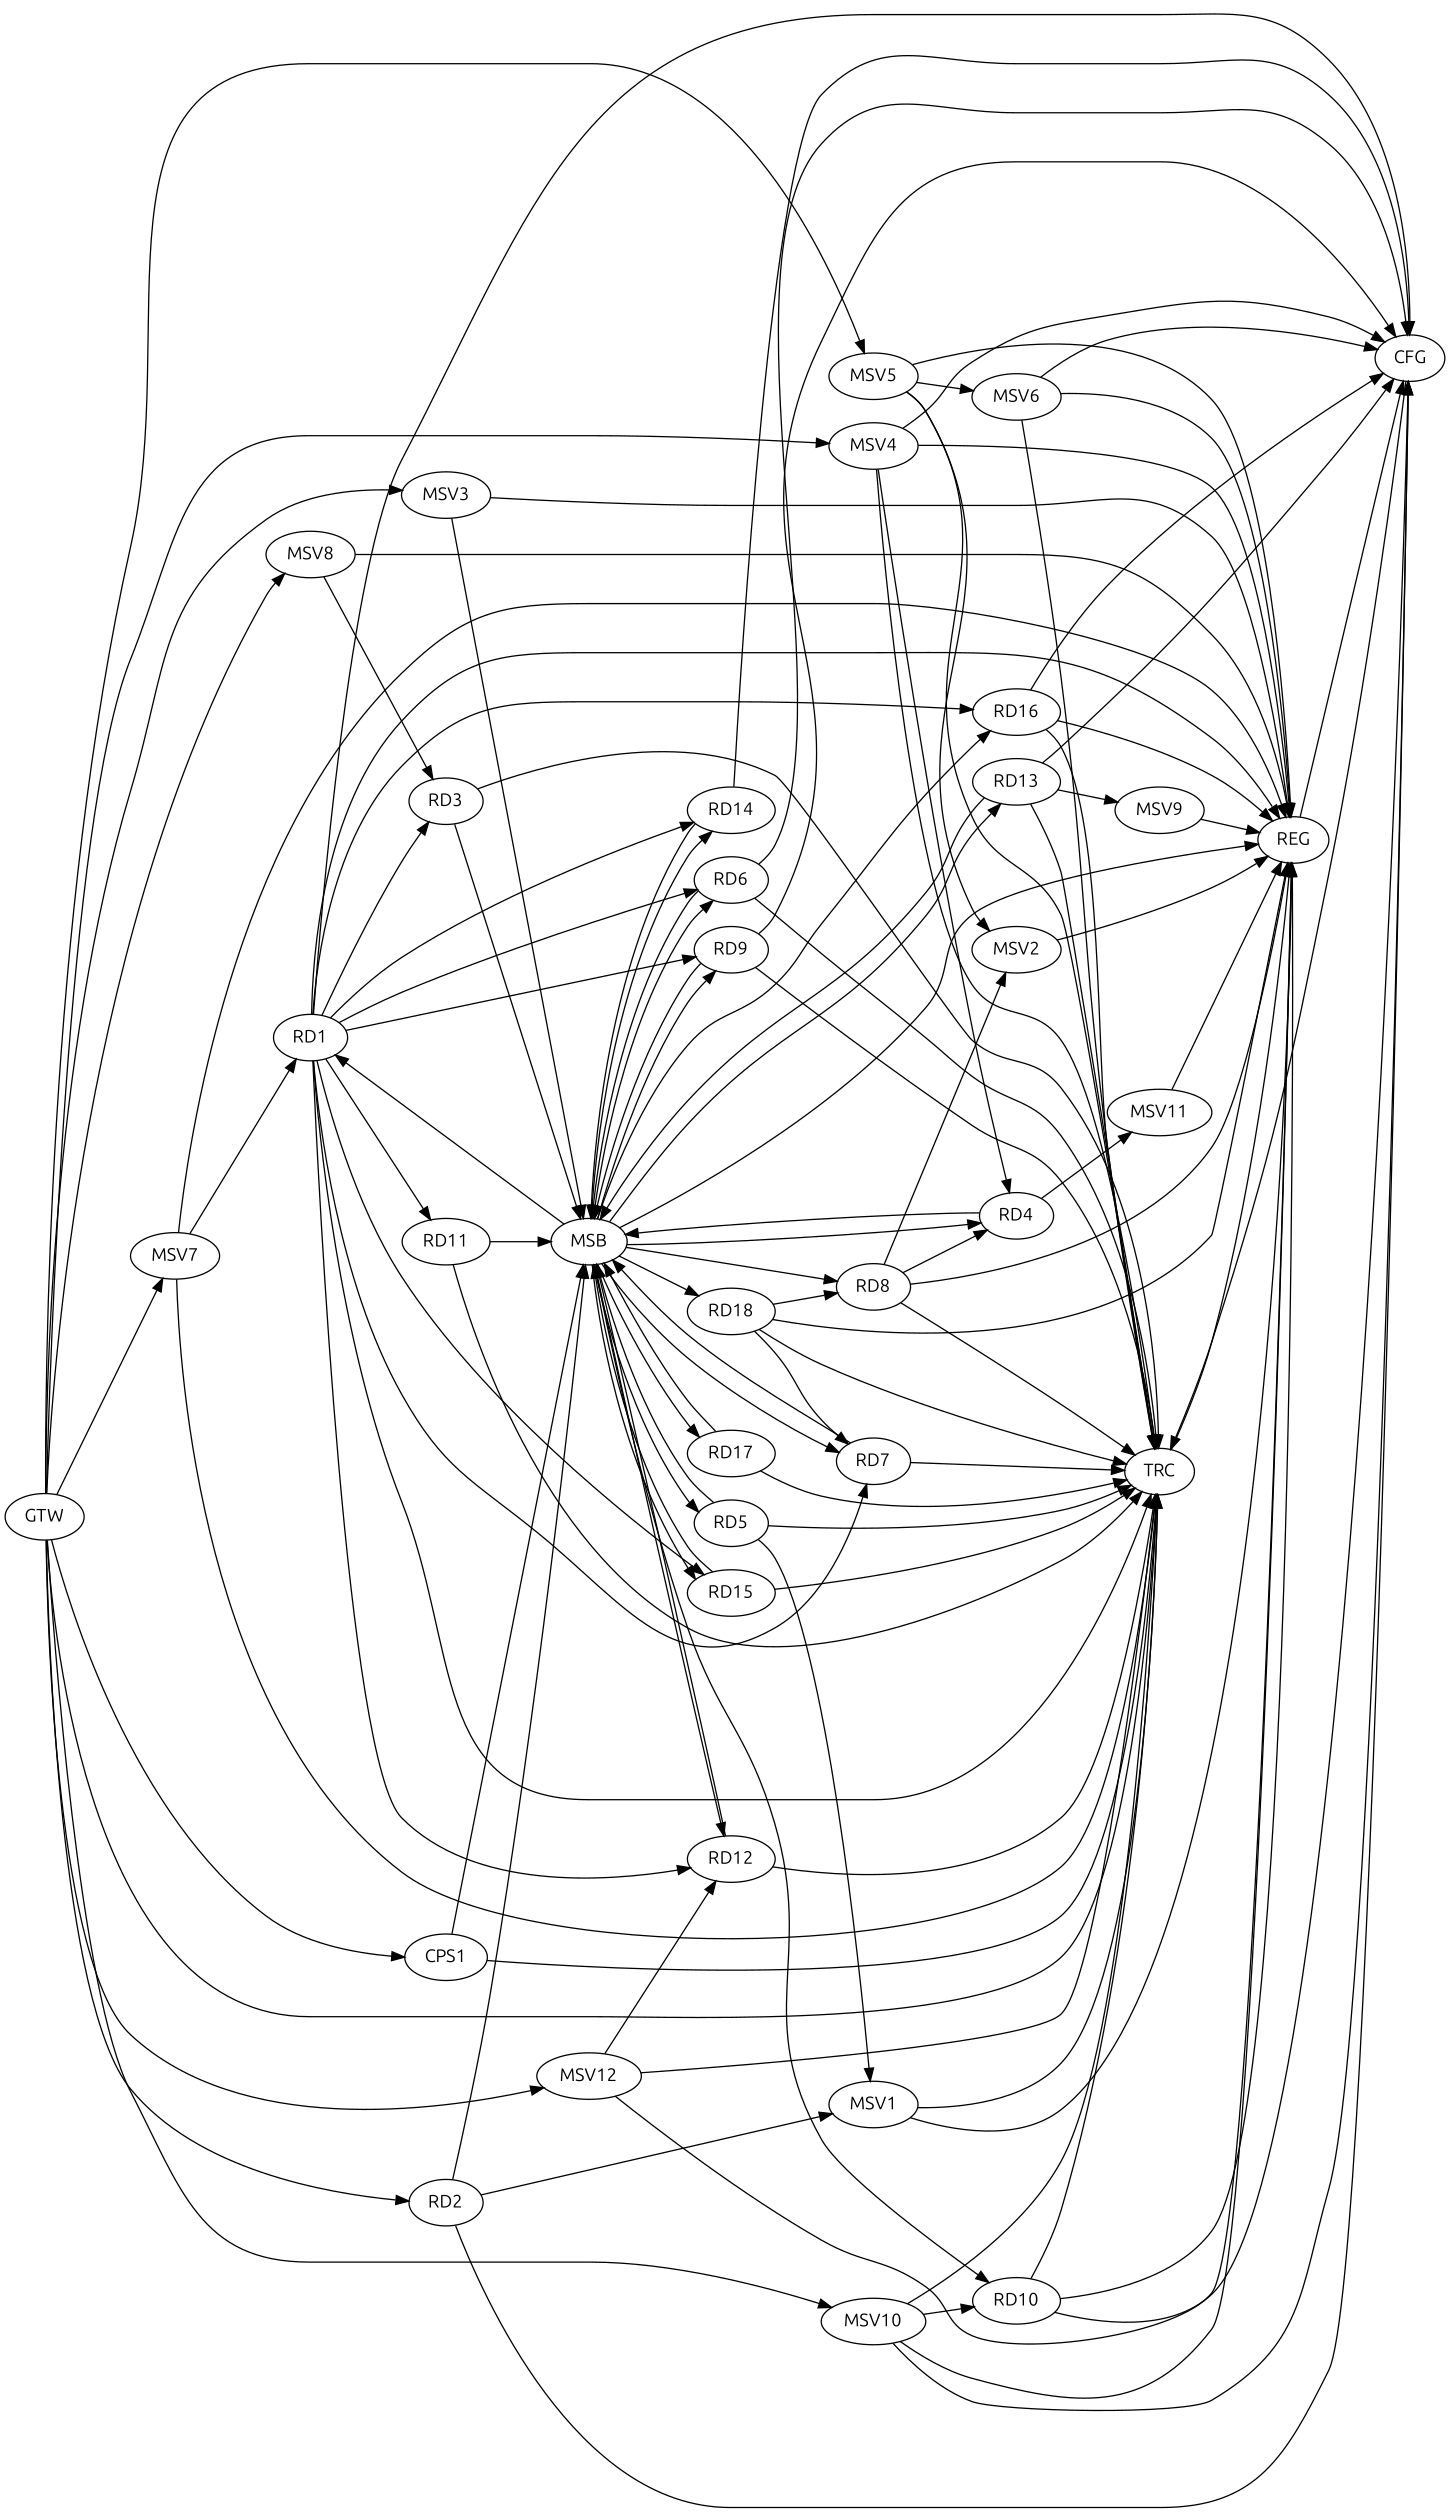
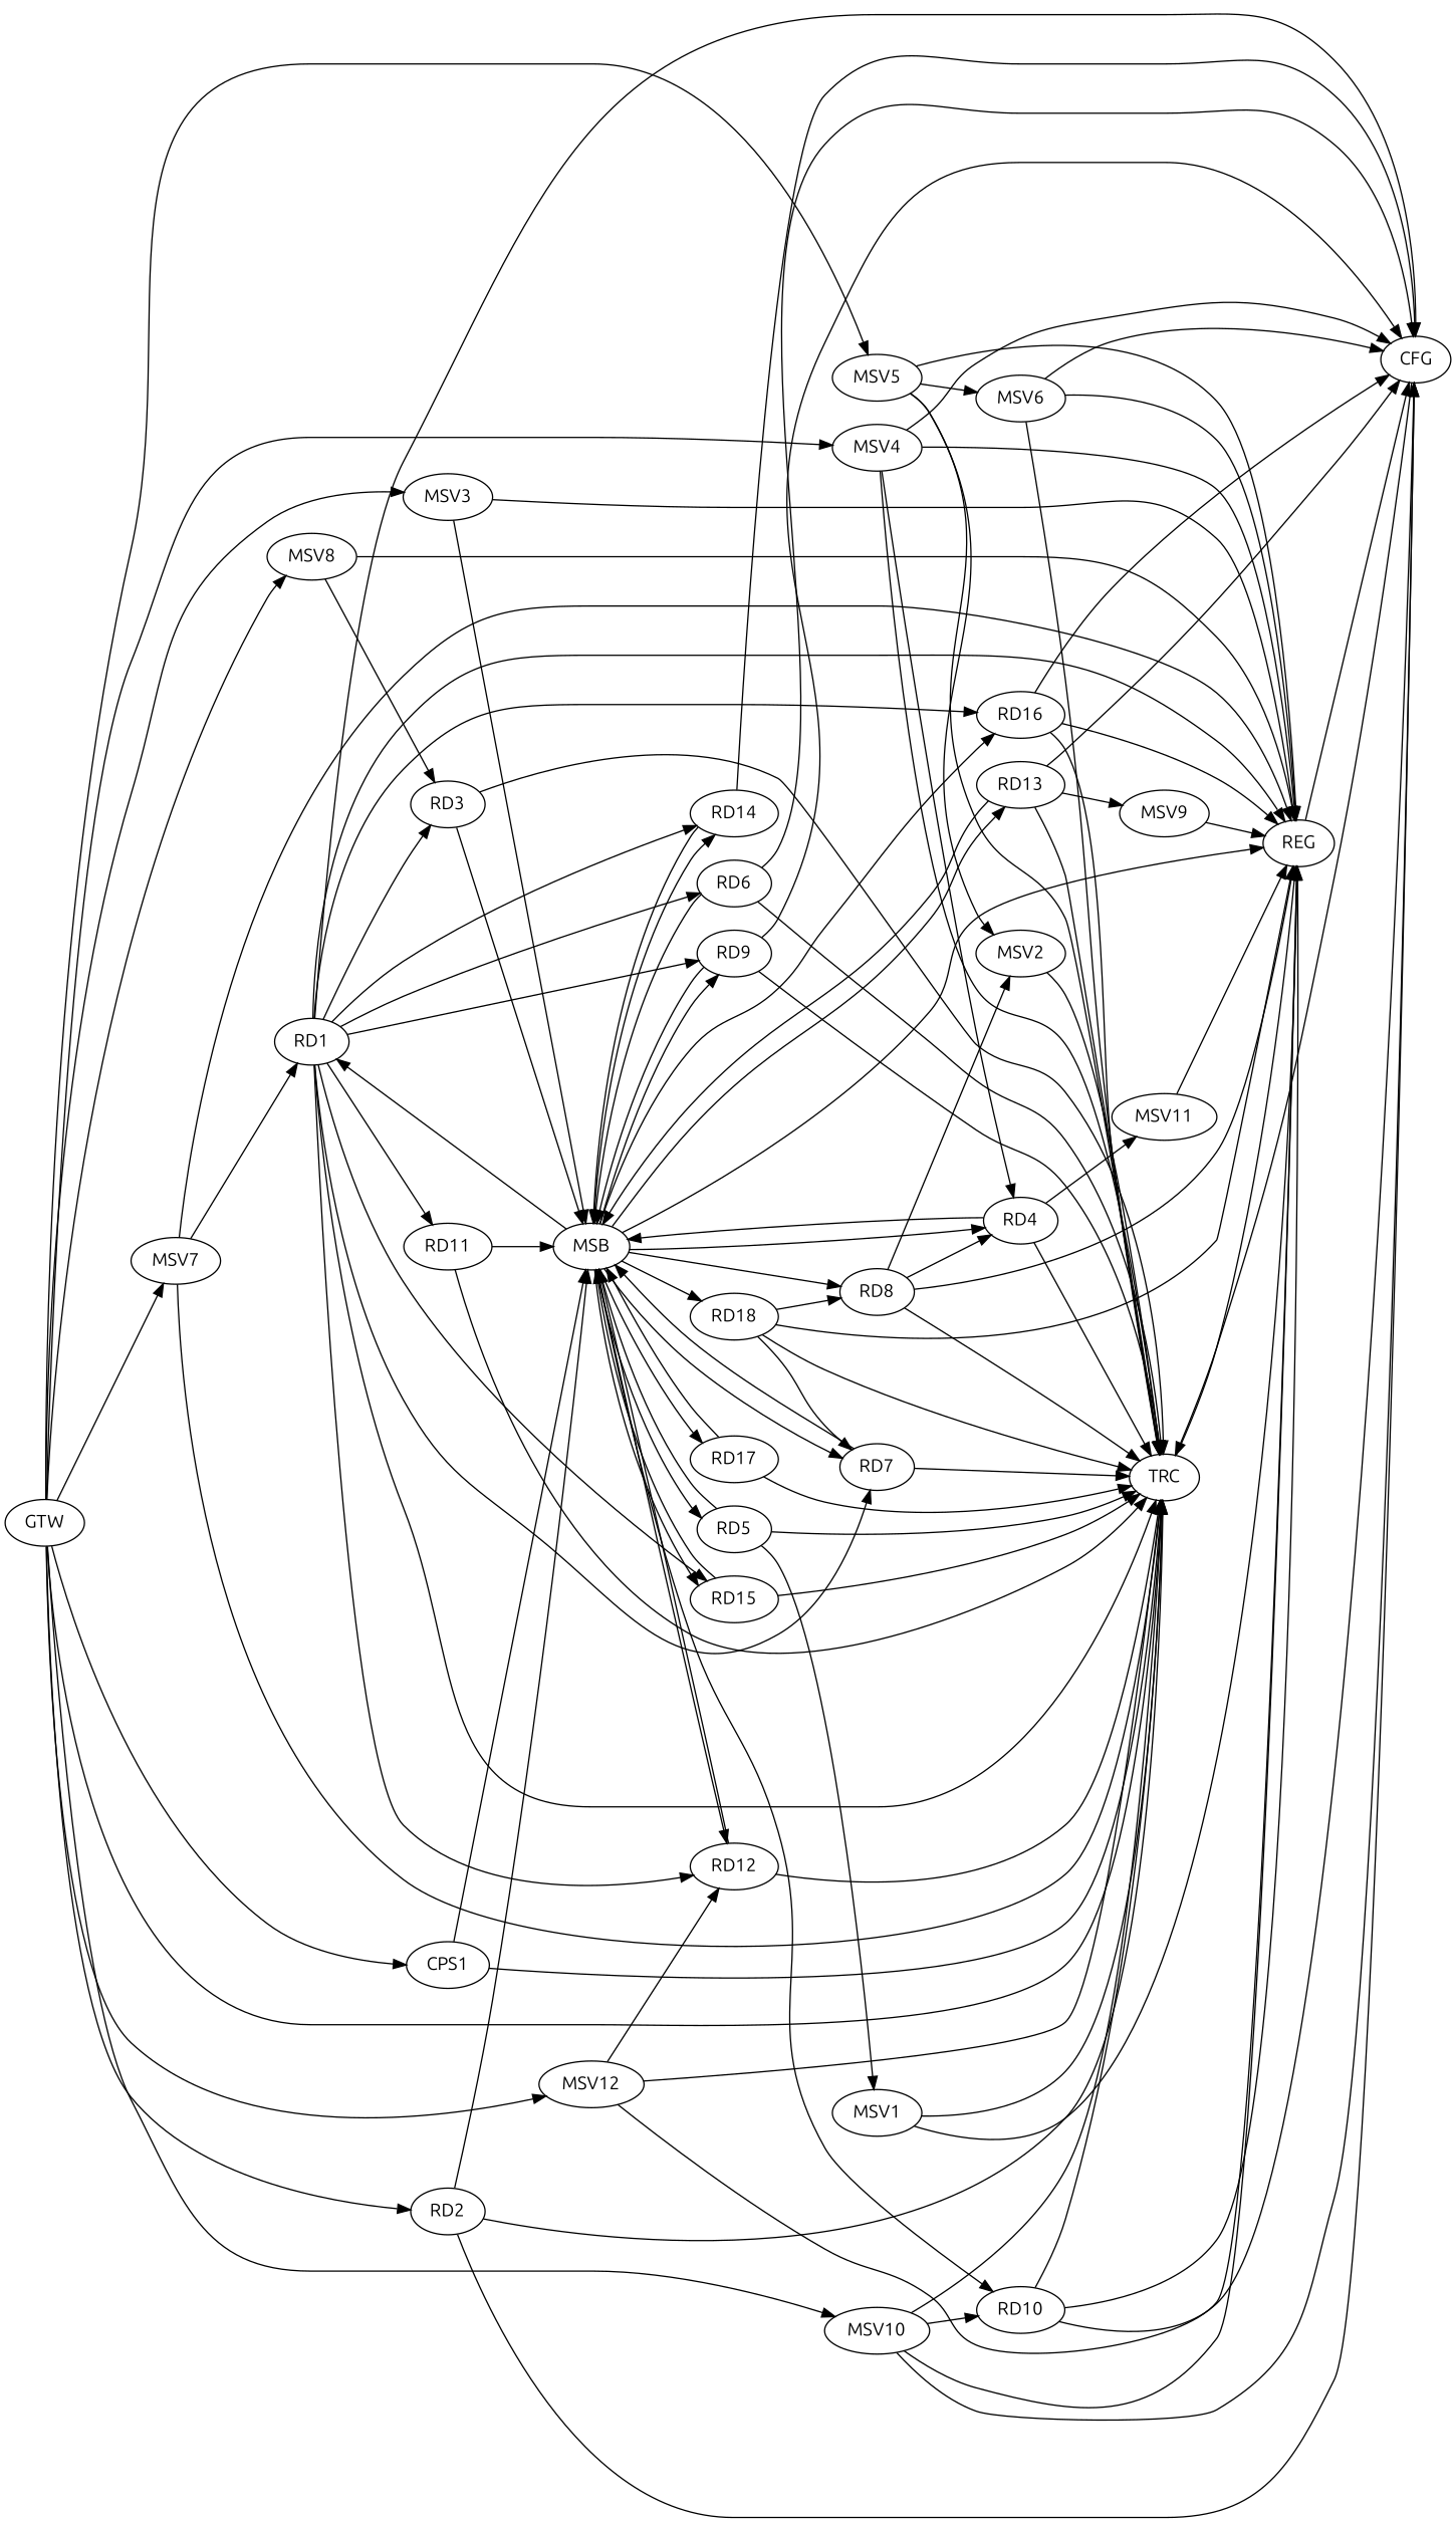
  strict digraph {
    fontname=Ubuntu
    rankdir=LR
    node [fontname=Ubuntu]
    edge [fontname=Ubuntu]
    n1 [label=RD1]
    n2 [label=RD3]
    n3 [label=RD6]
    n4 [label=RD7]
    n5 [label=RD9]
    n6 [label=RD11]
    n7 [label=RD12]
    n8 [label=RD14]
    n9 [label=RD15]
    n10 [label=RD16]
    n11 [label=REG]
    n12 [label=CFG]
    n13 [label=TRC]
    n14 [label=MSB]
    n15 [label=RD2]
    n16 [label=RD4]
    n17 [label=RD5]
    n18 [label=RD8]
    n19 [label=RD10]
    n20 [label=RD13]
    n21 [label=RD17]
    n22 [label=RD18]
    n23 [label=MSV11]
    n24 [label=MSV1]
    n25 [label=MSV2]
    n26 [label=MSV9]
    n27 [label=CPS1]
    n28 [label=GTW]
    n29 [label=MSV3]
    n30 [label=MSV4]
    n31 [label=MSV5]
    n32 [label=MSV7]
    n33 [label=MSV8]
    n34 [label=MSV10]
    n35 [label=MSV12]
    n36 [label=MSV6]
    n1 -> n2
    n1 -> n3
    n1 -> n4
    n1 -> n5
    n1 -> n6
    n1 -> n7
    n1 -> n8
    n1 -> n9
    n1 -> n10
    n1 -> n11
    n1 -> n12
    n1 -> n13
    n2 -> n13
    n2 -> n14
    n3 -> n12
    n3 -> n13
    n3 -> n14
    n4 -> n13
    n4 -> n14
    n5 -> n12
    n5 -> n13
    n5 -> n14
    n6 -> n13
    n6 -> n14
    n7 -> n13
    n7 -> n14
    n8 -> n12
    n8 -> n14
    n9 -> n13
    n9 -> n14
    n10 -> n11
    n10 -> n12
    n10 -> n13
    n11 -> n12
    n12 -> n13
    n13 -> n11
    n14 -> n1
-   n14 -> n3
    n14 -> n4
    n14 -> n5
    n14 -> n7
    n14 -> n8
    n14 -> n9
    n14 -> n10
    n14 -> n11
    n14 -> n16
    n14 -> n17
    n14 -> n18
    n14 -> n19
    n14 -> n20
    n14 -> n21
    n14 -> n22
    n15 -> n12
-   n15 -> n24
+   n15 -> n13
    n15 -> n14
+   n16 -> n13
    n16 -> n14
    n16 -> n23
    n17 -> n13
    n17 -> n14
    n17 -> n24
    n18 -> n11
    n18 -> n13
    n18 -> n16
    n18 -> n25
    n19 -> n11
    n19 -> n12
    n19 -> n13
    n20 -> n12
    n20 -> n13
    n20 -> n14
    n20 -> n26
    n21 -> n13
    n21 -> n14
    n22 -> n4
    n22 -> n11
    n22 -> n13
    n22 -> n18
    n23 -> n11
    n24 -> n11
    n24 -> n13
-   n25 -> n11
+   n25 -> n13
    n26 -> n11
    n27 -> n13
    n27 -> n14
    n28 -> n13
    n28 -> n15
    n28 -> n27
    n28 -> n29
    n28 -> n30
    n28 -> n31
    n28 -> n32
    n28 -> n33
    n28 -> n34
    n28 -> n35
    n29 -> n11
    n29 -> n14
    n30 -> n11
    n30 -> n12
    n30 -> n13
    n30 -> n16
    n31 -> n11
    n31 -> n13
    n31 -> n25
    n31 -> n36
    n32 -> n1
    n32 -> n11
    n32 -> n13
    n33 -> n2
    n33 -> n11
    n34 -> n11
    n34 -> n12
    n34 -> n13
    n34 -> n19
    n35 -> n7
    n35 -> n11
    n35 -> n13
    n36 -> n11
    n36 -> n12
    n36 -> n13
  }
